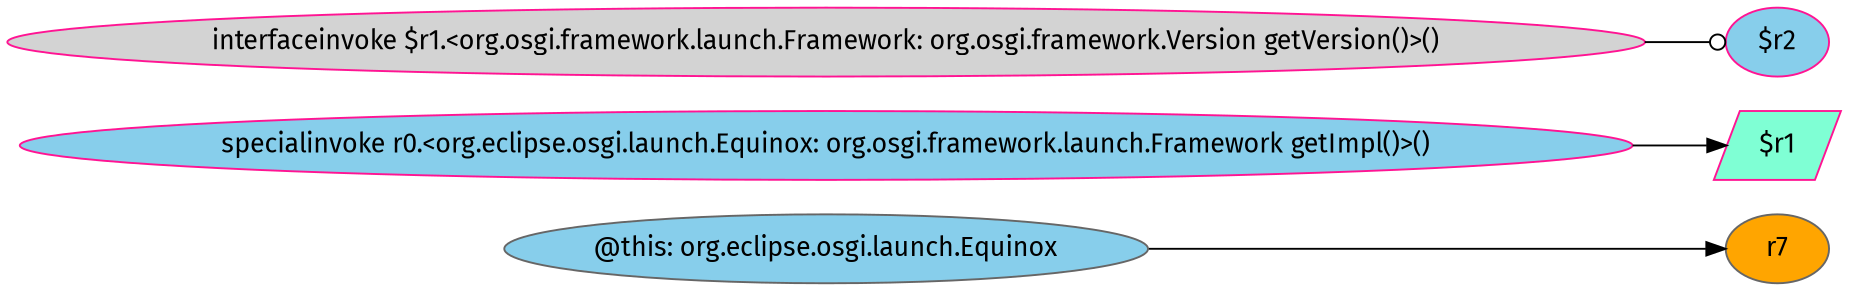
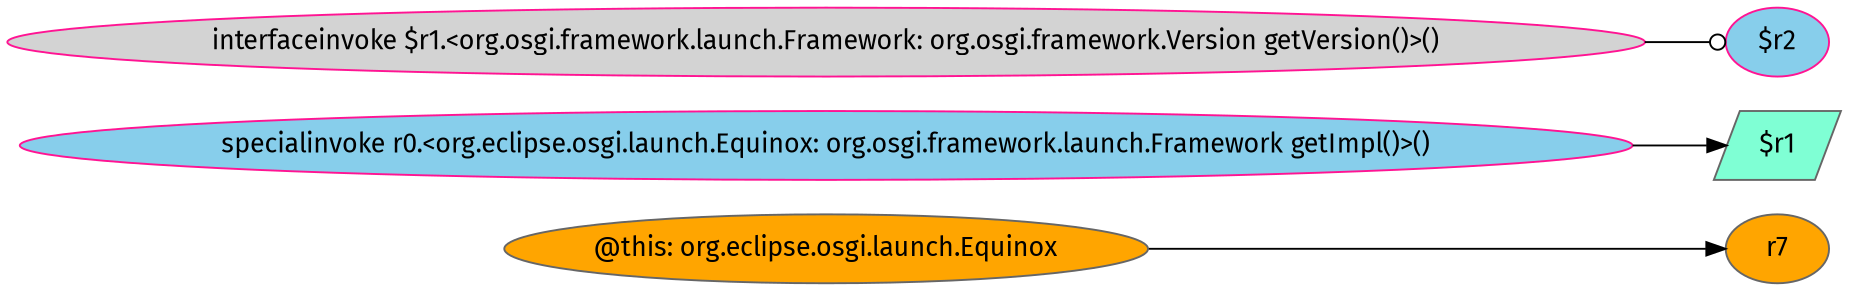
  digraph {
    fontname="Fira Sans"
    rankdir=LR
    node [color=deeppink fillcolor=orange fontname="Fira Sans" shape=ellipse style=filled]
    edge [arrowhead=normal fontname="Fira Sans"]
-   n1 [color=gray40 fillcolor=skyblue label="@this: org.eclipse.osgi.launch.Equinox"]
+   n1 [color=gray40 label="@this: org.eclipse.osgi.launch.Equinox"]
    n2 [color=gray40 label=r7]
    n3 [fillcolor=skyblue label="specialinvoke r0.<org.eclipse.osgi.launch.Equinox: org.osgi.framework.launch.Framework getImpl()>()"]
-   n4 [fillcolor=aquamarine label="$r1" shape=parallelogram]
+   n4 [color=gray40 fillcolor=aquamarine label="$r1" shape=parallelogram]
    n5 [fillcolor=lightgrey label="interfaceinvoke $r1.<org.osgi.framework.launch.Framework: org.osgi.framework.Version getVersion()>()"]
    n6 [fillcolor=skyblue label="$r2"]
    n1 -> n2
    n3 -> n4
    n5 -> n6 [arrowhead=odot]
  }
